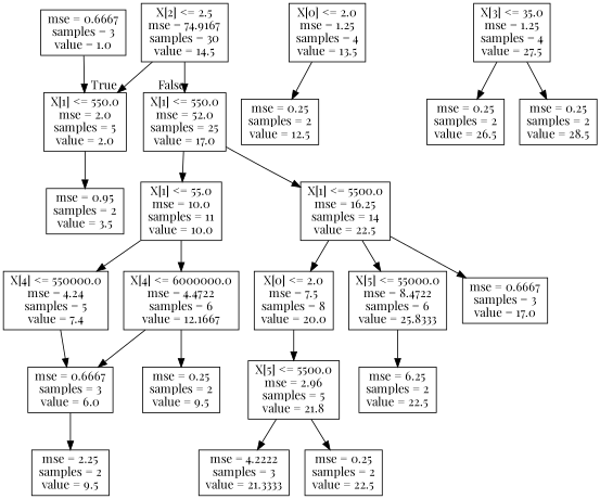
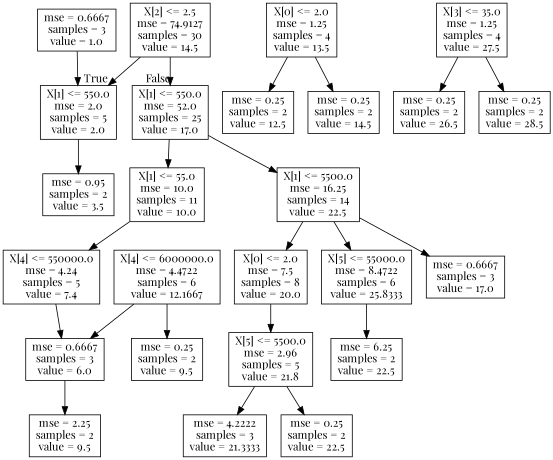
  digraph {
    fontname="Playfair Display"
    node [fontname="Playfair Display" shape=box]
    edge [fontname="Playfair Display"]
-   n1 [label="X[2] <= 2.5\nmse = 74.9167\nsamples = 30\nvalue = 14.5"]
+   n1 [label="X[2] <= 2.5\nmse = 74.9127\nsamples = 30\nvalue = 14.5"]
    n2 [label="X[1] <= 550.0\nmse = 2.0\nsamples = 5\nvalue = 2.0"]
    n3 [label="X[1] <= 550.0\nmse = 52.0\nsamples = 25\nvalue = 17.0"]
    n4 [label="mse = 0.95\nsamples = 2\nvalue = 3.5"]
    n5 [label="X[1] <= 55.0\nmse = 10.0\nsamples = 11\nvalue = 10.0"]
    n6 [label="X[1] <= 5500.0\nmse = 16.25\nsamples = 14\nvalue = 22.5"]
    n7 [label="mse = 0.6667\nsamples = 3\nvalue = 1.0"]
    n8 [label="X[4] <= 550000.0\nmse = 4.24\nsamples = 5\nvalue = 7.4"]
    n9 [label="X[4] <= 6000000.0\nmse = 4.4722\nsamples = 6\nvalue = 12.1667"]
    n10 [label="X[0] <= 2.0\nmse = 7.5\nsamples = 8\nvalue = 20.0"]
    n11 [label="X[5] <= 55000.0\nmse = 8.4722\nsamples = 6\nvalue = 25.8333"]
    n12 [label="mse = 0.6667\nsamples = 3\nvalue = 17.0"]
    n13 [label="mse = 0.6667\nsamples = 3\nvalue = 6.0"]
    n14 [label="mse = 0.25\nsamples = 2\nvalue = 9.5"]
    n15 [label="mse = 2.25\nsamples = 2\nvalue = 9.5"]
    n16 [label="X[0] <= 2.0\nmse = 1.25\nsamples = 4\nvalue = 13.5"]
    n17 [label="mse = 0.25\nsamples = 2\nvalue = 12.5"]
+   n18 [label="mse = 0.25\nsamples = 2\nvalue = 14.5"]
    n19 [label="X[5] <= 5500.0\nmse = 2.96\nsamples = 5\nvalue = 21.8"]
    n20 [label="mse = 6.25\nsamples = 2\nvalue = 22.5"]
    n21 [label="mse = 4.2222\nsamples = 3\nvalue = 21.3333"]
    n22 [label="mse = 0.25\nsamples = 2\nvalue = 22.5"]
    n23 [label="X[3] <= 35.0\nmse = 1.25\nsamples = 4\nvalue = 27.5"]
    n24 [label="mse = 0.25\nsamples = 2\nvalue = 26.5"]
    n25 [label="mse = 0.25\nsamples = 2\nvalue = 28.5"]
    n1 -> n2 [headlabel=True labelangle=45 labeldistance=2.5]
    n1 -> n3 [headlabel=False labelangle=-45 labeldistance=2.5]
    n2 -> n4
    n3 -> n5
    n3 -> n6
    n5 -> n8
-   n5 -> n9
    n6 -> n10
    n6 -> n11
    n6 -> n12
    n7 -> n2
    n8 -> n13
    n9 -> n13
    n9 -> n14
    n10 -> n19
    n11 -> n20
    n13 -> n15
    n16 -> n17
+   n16 -> n18
    n19 -> n21
    n19 -> n22
    n23 -> n24
    n23 -> n25
  }
